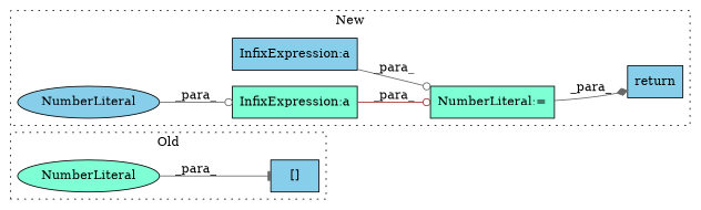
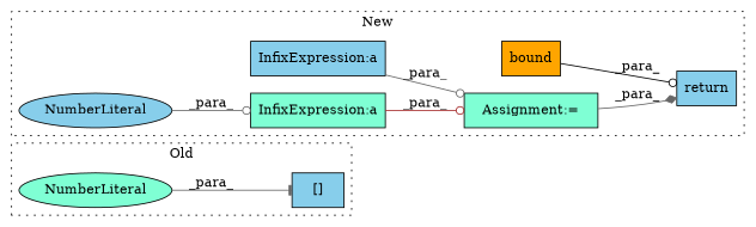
  digraph {
    rankdir=LR
    node [a=34 fillcolor=skyblue l=3 shape=box style=filled]
    edge [arrowhead=odot color=gray40]
    n1 [a=2 l="15,1" label="[]" s="3515,3531"]
    n2 [fillcolor=aquamarine l=1 label=NumberLiteral s=3530 shape=ellipse]
+   n3 [a=32 fillcolor=orange l="6,1" label=bound s="6310,6325"]
    n4 [a=27 label="InfixExpression:a" s=6122]
    n5 [a=27 fillcolor=aquamarine label="InfixExpression:a" s=6181]
    n6 [label=NumberLiteral s=6178 shape=ellipse]
-   n7 [a=7 fillcolor=aquamarine l=2 label="NumberLiteral:=" s=6174]
+   n7 [a=7 fillcolor=aquamarine l=2 label="Assignment:=" s=6174]
    n8 [a=41 l=7 label=return s=6303]
    subgraph cluster_1 {
      label=Old
      style=dotted
      n1
      n2
    }
    subgraph cluster_2 {
      label=New
      style=dotted
+     n3
      n4
      n5
      n6
      n7
      n8
    }
    n2 -> n1 [arrowhead=tee label=_para_]
+   n3 -> n8 [color=black label=_para_]
    n4 -> n7 [label=_para_]
    n5 -> n7 [color=brown label=_para_]
    n6 -> n5 [label=_para_]
    n7 -> n8 [arrowhead=diamond label=_para_]
  }
